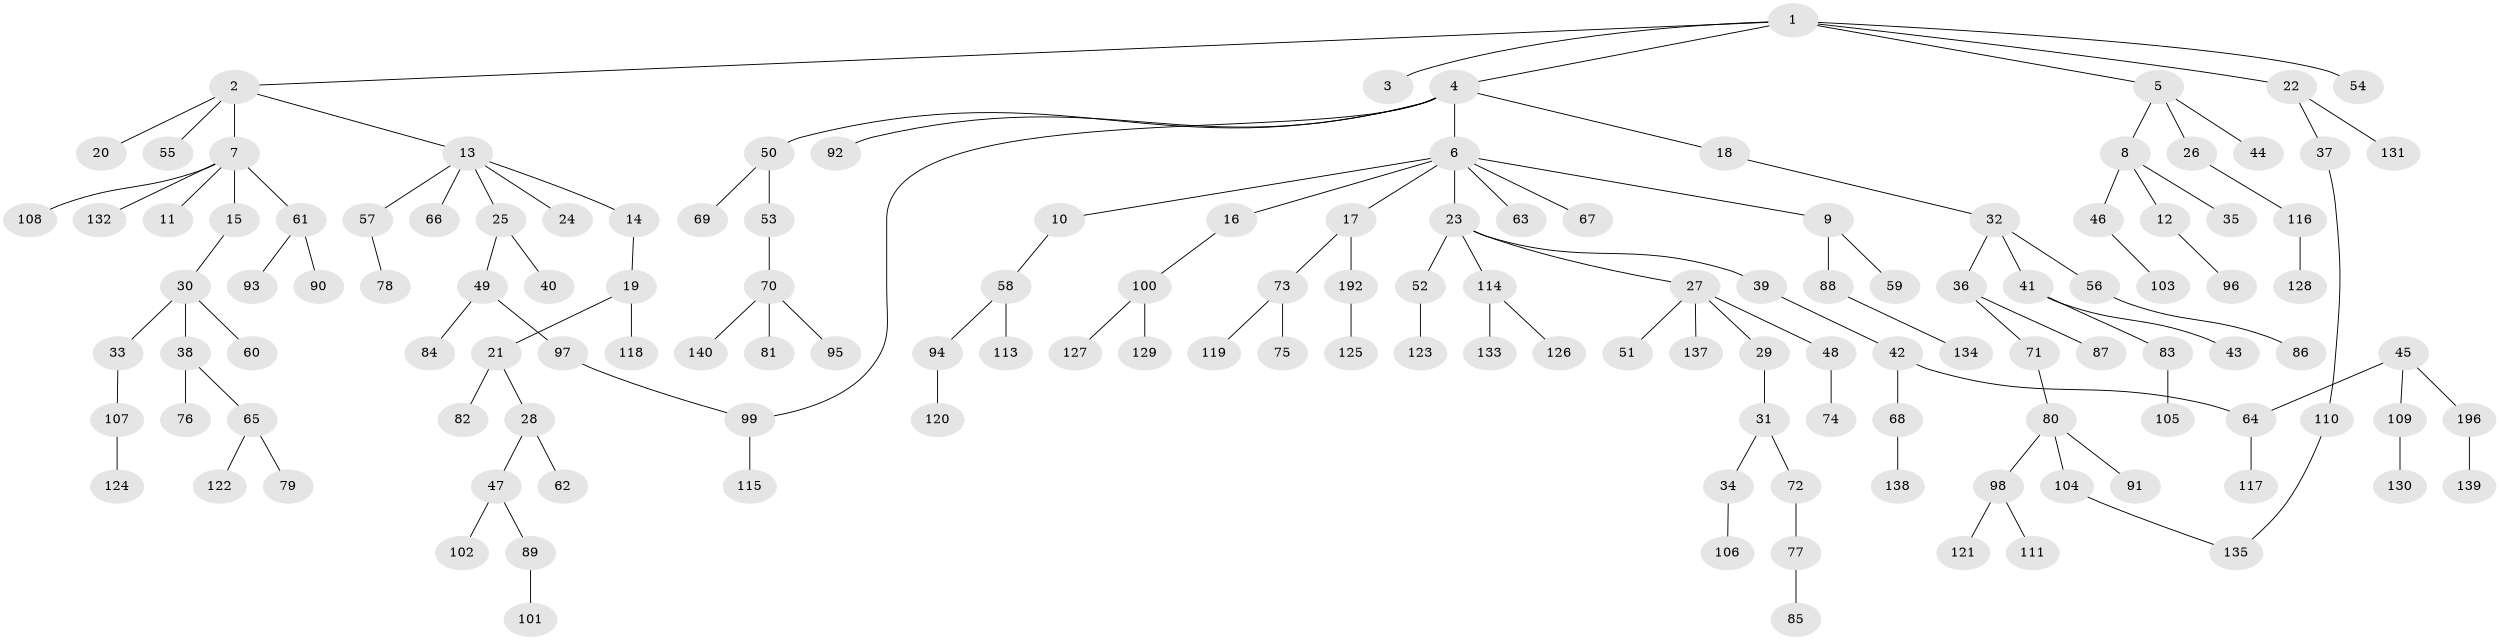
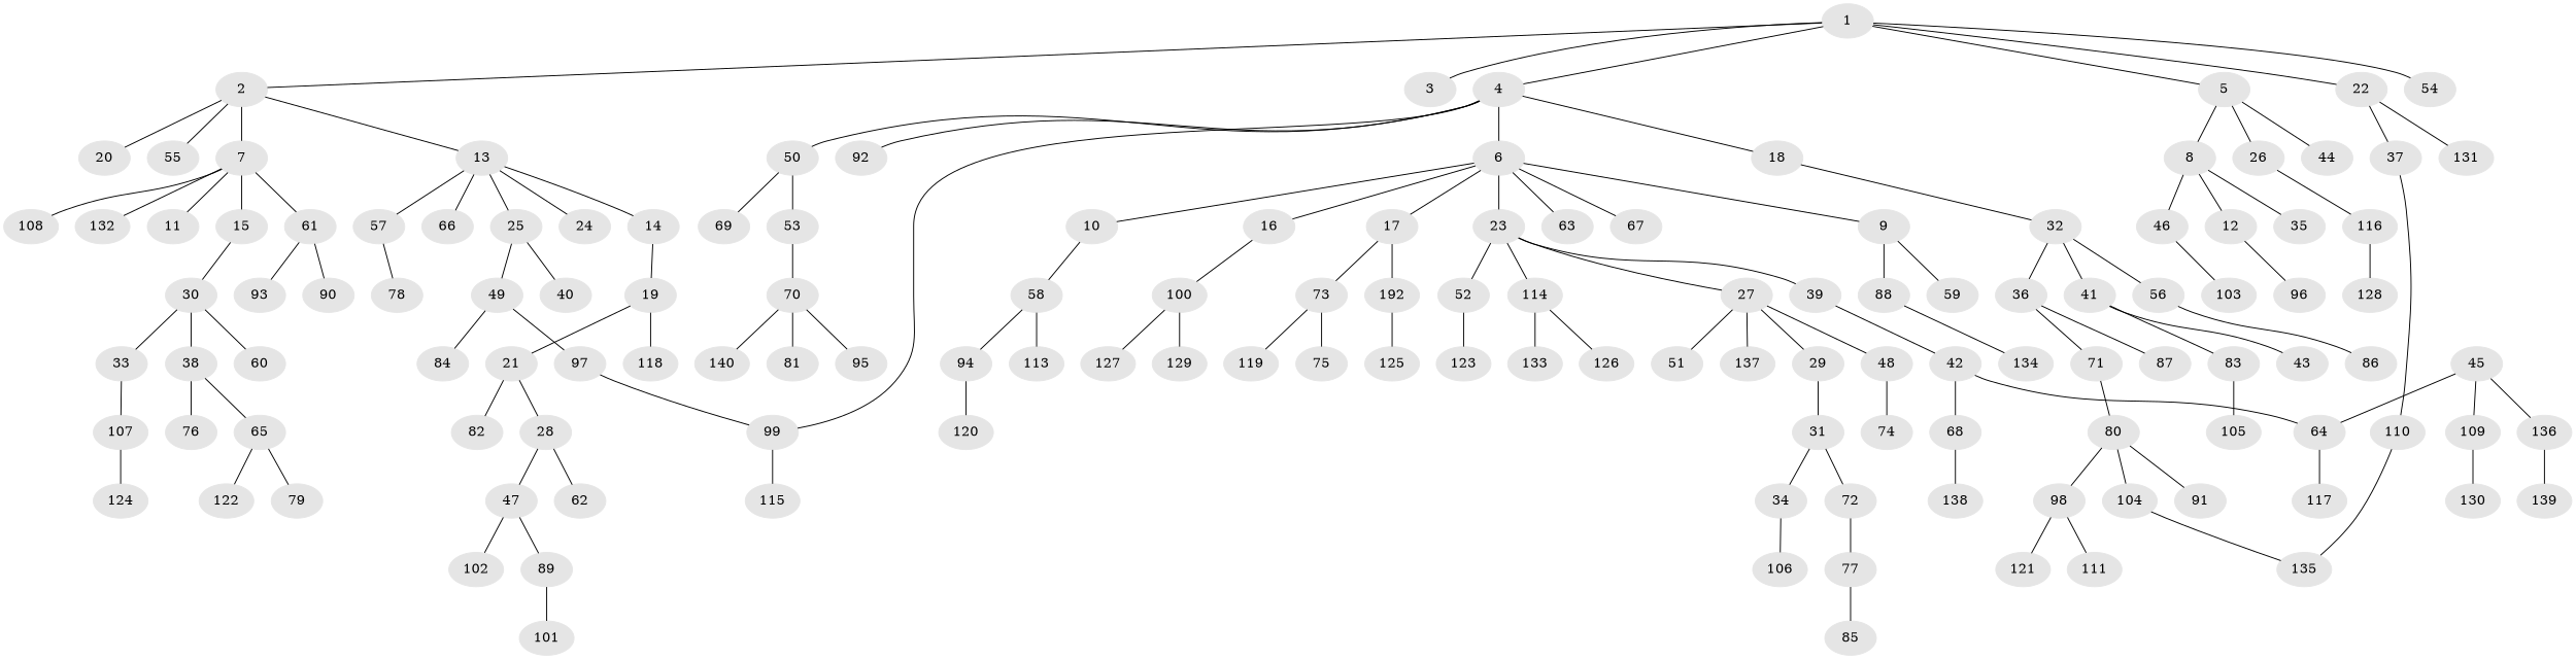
  graph {
    node [color=gray90 style=filled]
    1
    2
    3
    4
    5
    22
    54
    7
    13
    20
    55
    6
    18
    50
    92
    99
    8
    26
    44
    37
    131
    11
    15
    61
    108
    132
    14
    24
    25
    57
    66
    9
    10
    16
    17
    23
    63
    67
    32
    53
    69
    115
    12
    35
    46
    116
    59
    88
    58
    100
    73
    n52 [label=192]
    27
    39
    52
    114
    30
    90
    93
    96
    103
    134
    94
    113
    19
    40
    49
    78
    21
    118
    33
    38
    60
    127
    129
    75
    119
    125
    36
    41
    56
    28
    82
    47
    62
    110
    29
    48
    51
    137
    42
    123
    126
    133
    84
    97
    128
    31
    74
    89
    102
    34
    72
    107
    65
    76
    106
    77
    71
    87
    43
    83
    86
    124
    80
    135
    79
    122
    68
    64
    105
    45
    109
-   136 [label=196]
+   136
    138
    117
    130
    139
    101
    70
    81
    95
    140
    120
    91
    98
    104
    85
    111
    121
    1 -- 2
    1 -- 3
    1 -- 4
    1 -- 5
    1 -- 22
    1 -- 54
    2 -- 7
    2 -- 13
    2 -- 20
    2 -- 55
    4 -- 6
    4 -- 18
    4 -- 50
    4 -- 92
    4 -- 99
    5 -- 8
    5 -- 26
    5 -- 44
    22 -- 37
    22 -- 131
    7 -- 11
    7 -- 15
    7 -- 61
    7 -- 108
    7 -- 132
    13 -- 14
    13 -- 24
    13 -- 25
    13 -- 57
    13 -- 66
    6 -- 9
    6 -- 10
    6 -- 16
    6 -- 17
    6 -- 23
    6 -- 63
    6 -- 67
    18 -- 32
    50 -- 53
    50 -- 69
    99 -- 115
    8 -- 12
    8 -- 35
    8 -- 46
    26 -- 116
    37 -- 110
    15 -- 30
    61 -- 90
    61 -- 93
    14 -- 19
    25 -- 40
    25 -- 49
    57 -- 78
    9 -- 59
    9 -- 88
    10 -- 58
    16 -- 100
    17 -- 73
    17 -- n52
    23 -- 27
    23 -- 39
    23 -- 52
    23 -- 114
    32 -- 36
    32 -- 41
    32 -- 56
    53 -- 70
    12 -- 96
    46 -- 103
    116 -- 128
    88 -- 134
    58 -- 94
    58 -- 113
    100 -- 127
    100 -- 129
    73 -- 75
    73 -- 119
    n52 -- 125
    27 -- 29
    27 -- 48
    27 -- 51
    27 -- 137
    39 -- 42
    52 -- 123
    114 -- 126
    114 -- 133
    30 -- 33
    30 -- 38
    30 -- 60
    94 -- 120
    19 -- 21
    19 -- 118
    49 -- 84
    49 -- 97
    21 -- 28
    21 -- 82
    33 -- 107
    38 -- 65
    38 -- 76
    36 -- 71
    36 -- 87
    41 -- 43
    41 -- 83
    56 -- 86
    28 -- 47
    28 -- 62
    47 -- 89
    47 -- 102
    110 -- 135
    29 -- 31
    48 -- 74
    42 -- 68
    42 -- 64
    97 -- 99
    31 -- 34
    31 -- 72
    89 -- 101
    34 -- 106
    72 -- 77
    107 -- 124
    65 -- 79
    65 -- 122
    77 -- 85
    71 -- 80
    83 -- 105
    80 -- 91
    80 -- 98
    80 -- 104
    68 -- 138
    64 -- 117
    45 -- 64
    45 -- 109
    45 -- 136
    109 -- 130
    136 -- 139
    70 -- 81
    70 -- 95
    70 -- 140
    98 -- 111
    98 -- 121
    104 -- 135
  }
